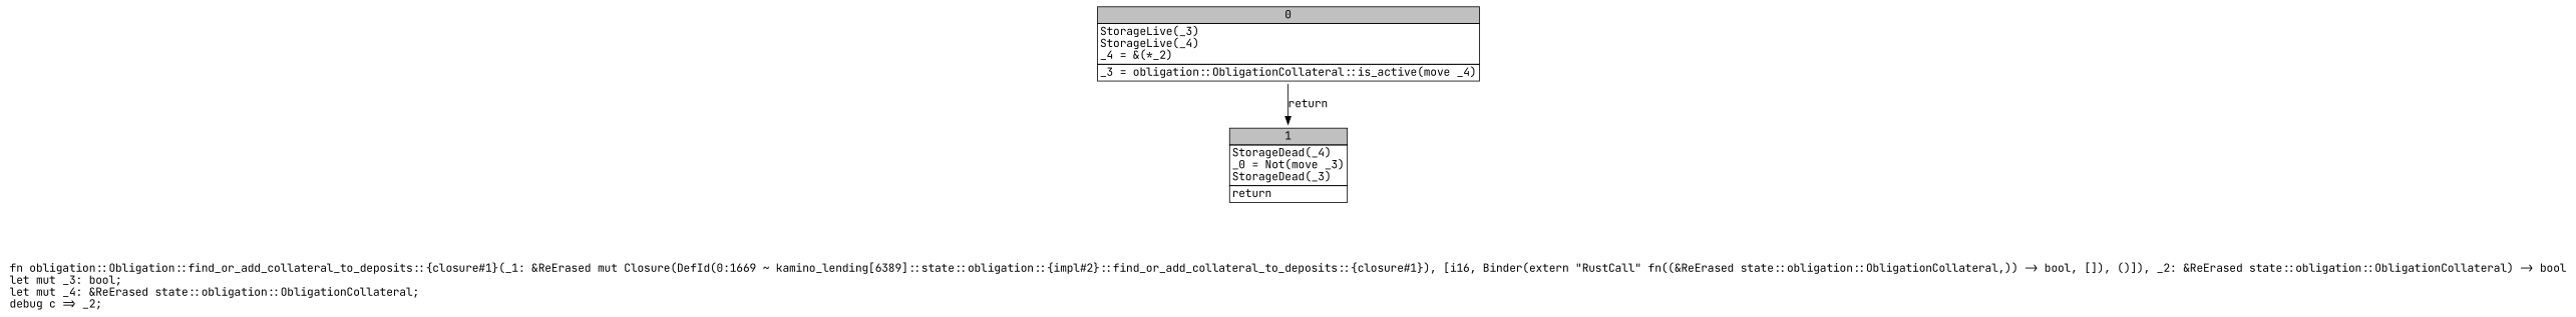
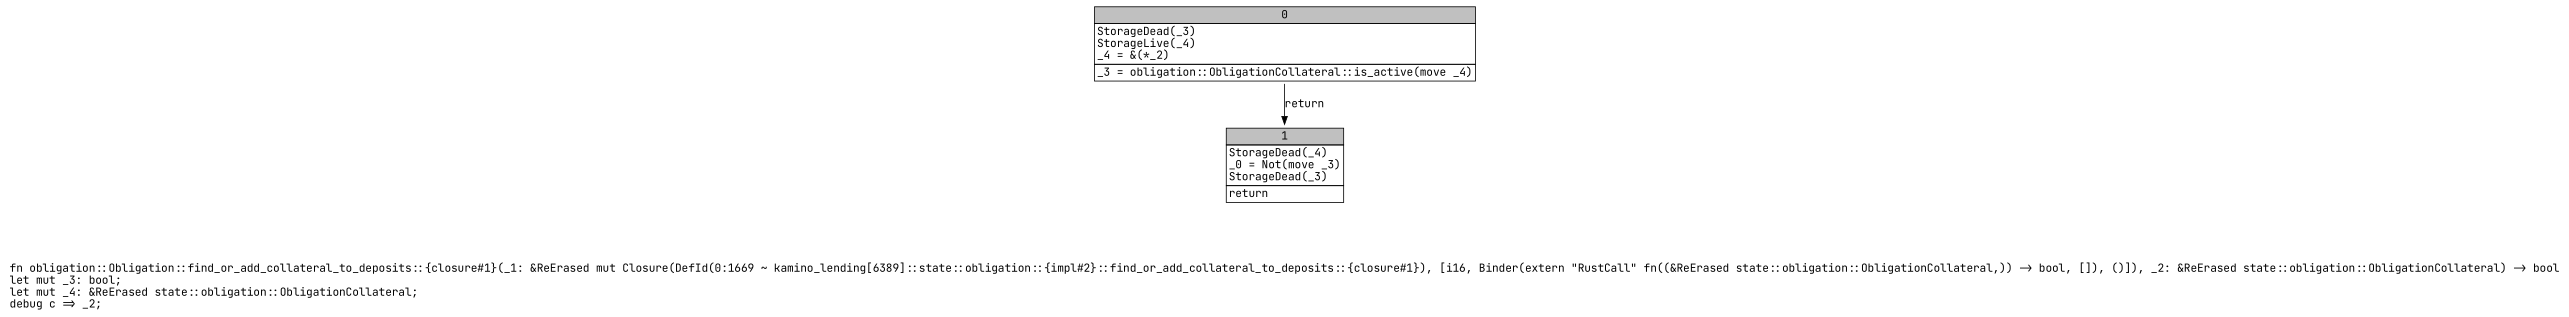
  digraph {
    fontname="JetBrains Mono"
    label=<fn obligation::Obligation::find_or_add_collateral_to_deposits::{closure#1}(_1: &amp;ReErased mut Closure(DefId(0:1669 ~ kamino_lending[6389]::state::obligation::{impl#2}::find_or_add_collateral_to_deposits::{closure#1}), [i16, Binder(extern &quot;RustCall&quot; fn((&amp;ReErased state::obligation::ObligationCollateral,)) -&gt; bool, []), ()]), _2: &amp;ReErased state::obligation::ObligationCollateral) -&gt; bool<br align="left"/>let mut _3: bool;<br align="left"/>let mut _4: &amp;ReErased state::obligation::ObligationCollateral;<br align="left"/>debug c =&gt; _2;<br align="left"/>>
    node [fontname="JetBrains Mono" shape=none]
-   n1 [label=<<table border="0" cellborder="1" cellspacing="0"><tr><td bgcolor="gray" align="center" colspan="1">0</td></tr><tr><td align="left" balign="left">StorageLive(_3)<br/>StorageLive(_4)<br/>_4 = &amp;(*_2)<br/></td></tr><tr><td align="left">_3 = obligation::ObligationCollateral::is_active(move _4)</td></tr></table>>]
+   n1 [label=<<table border="0" cellborder="1" cellspacing="0"><tr><td bgcolor="gray" align="center" colspan="1">0</td></tr><tr><td align="left" balign="left">StorageDead(_3)<br/>StorageLive(_4)<br/>_4 = &amp;(*_2)<br/></td></tr><tr><td align="left">_3 = obligation::ObligationCollateral::is_active(move _4)</td></tr></table>>]
    n2 [label=<<table border="0" cellborder="1" cellspacing="0"><tr><td bgcolor="gray" align="center" colspan="1">1</td></tr><tr><td align="left" balign="left">StorageDead(_4)<br/>_0 = Not(move _3)<br/>StorageDead(_3)<br/></td></tr><tr><td align="left">return</td></tr></table>>]
    n1 -> n2 [fontname="JetBrains Mono" label=return]
  }
